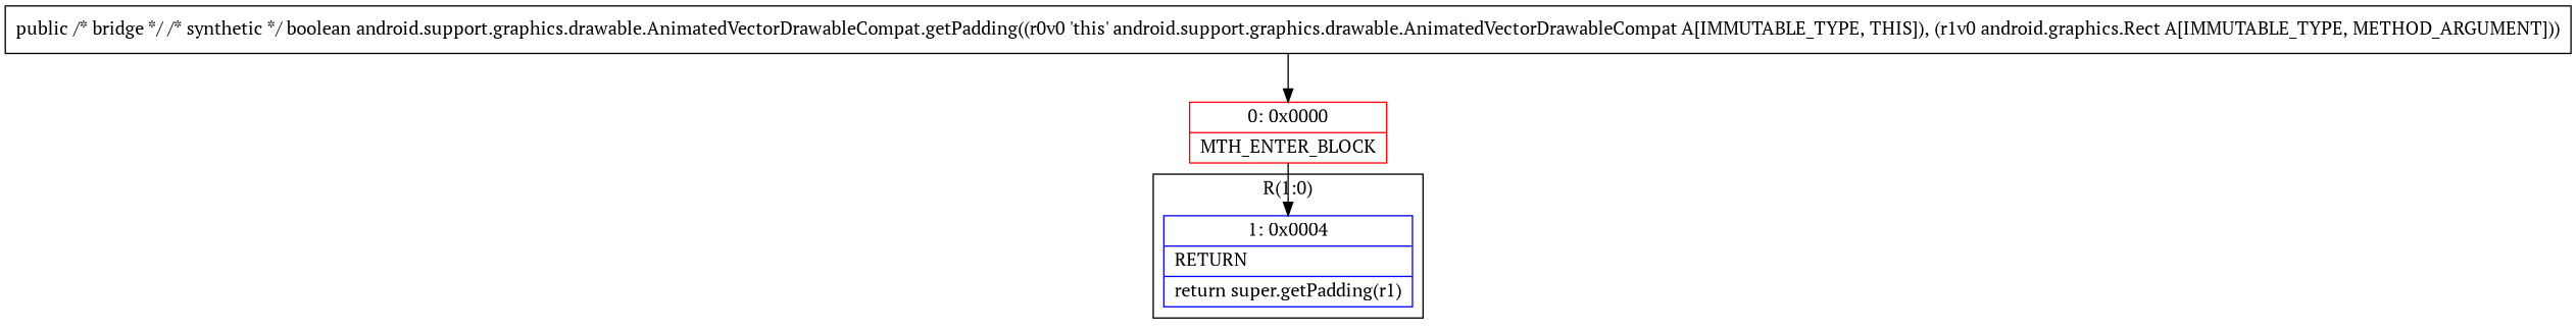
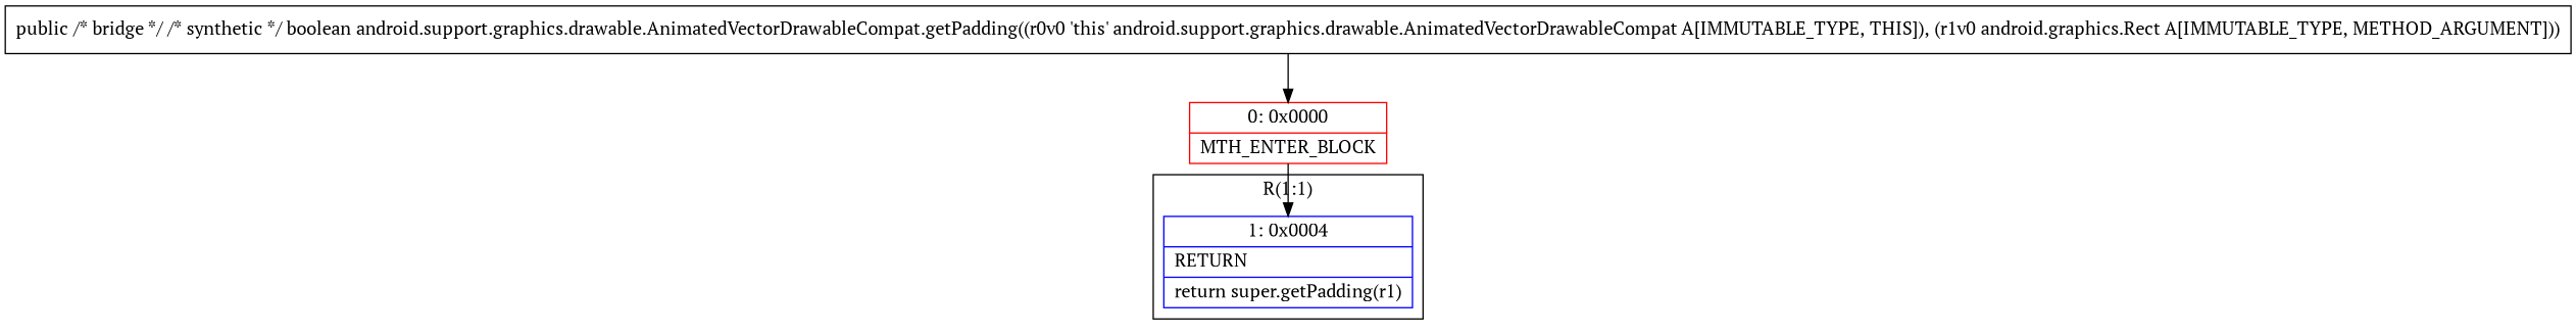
  digraph {
    fontname="PT Serif"
    node [shape=record fontname="PT Serif"]
    edge [fontname="PT Serif"]
    n1 [color=blue label="{1\:\ 0x0004|RETURN\l|return super.getPadding(r1)\l}"]
    n2 [color=red label="{0\:\ 0x0000|MTH_ENTER_BLOCK\l}"]
    n3 [label="{public \/* bridge *\/ \/* synthetic *\/ boolean android.support.graphics.drawable.AnimatedVectorDrawableCompat.getPadding((r0v0 'this' android.support.graphics.drawable.AnimatedVectorDrawableCompat A[IMMUTABLE_TYPE, THIS]), (r1v0 android.graphics.Rect A[IMMUTABLE_TYPE, METHOD_ARGUMENT])) }"]
    subgraph cluster_1 {
-     label="R(1:0)"
+     label="R(1:1)"
      n1
    }
    n2 -> n1
    n3 -> n2
  }
